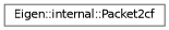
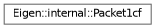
  digraph {
    rankdir=LR
-   n1 [color=grey40 fillcolor=white fontname=Helvetica fontsize=10 height=0.2 label="Eigen::internal::Packet2cf" shape=box style=filled width=0.4]
+   n1 [color=grey40 fillcolor=white fontname=Helvetica fontsize=10 height=0.2 label="Eigen::internal::Packet1cf" shape=box style=filled width=0.4]
  }
